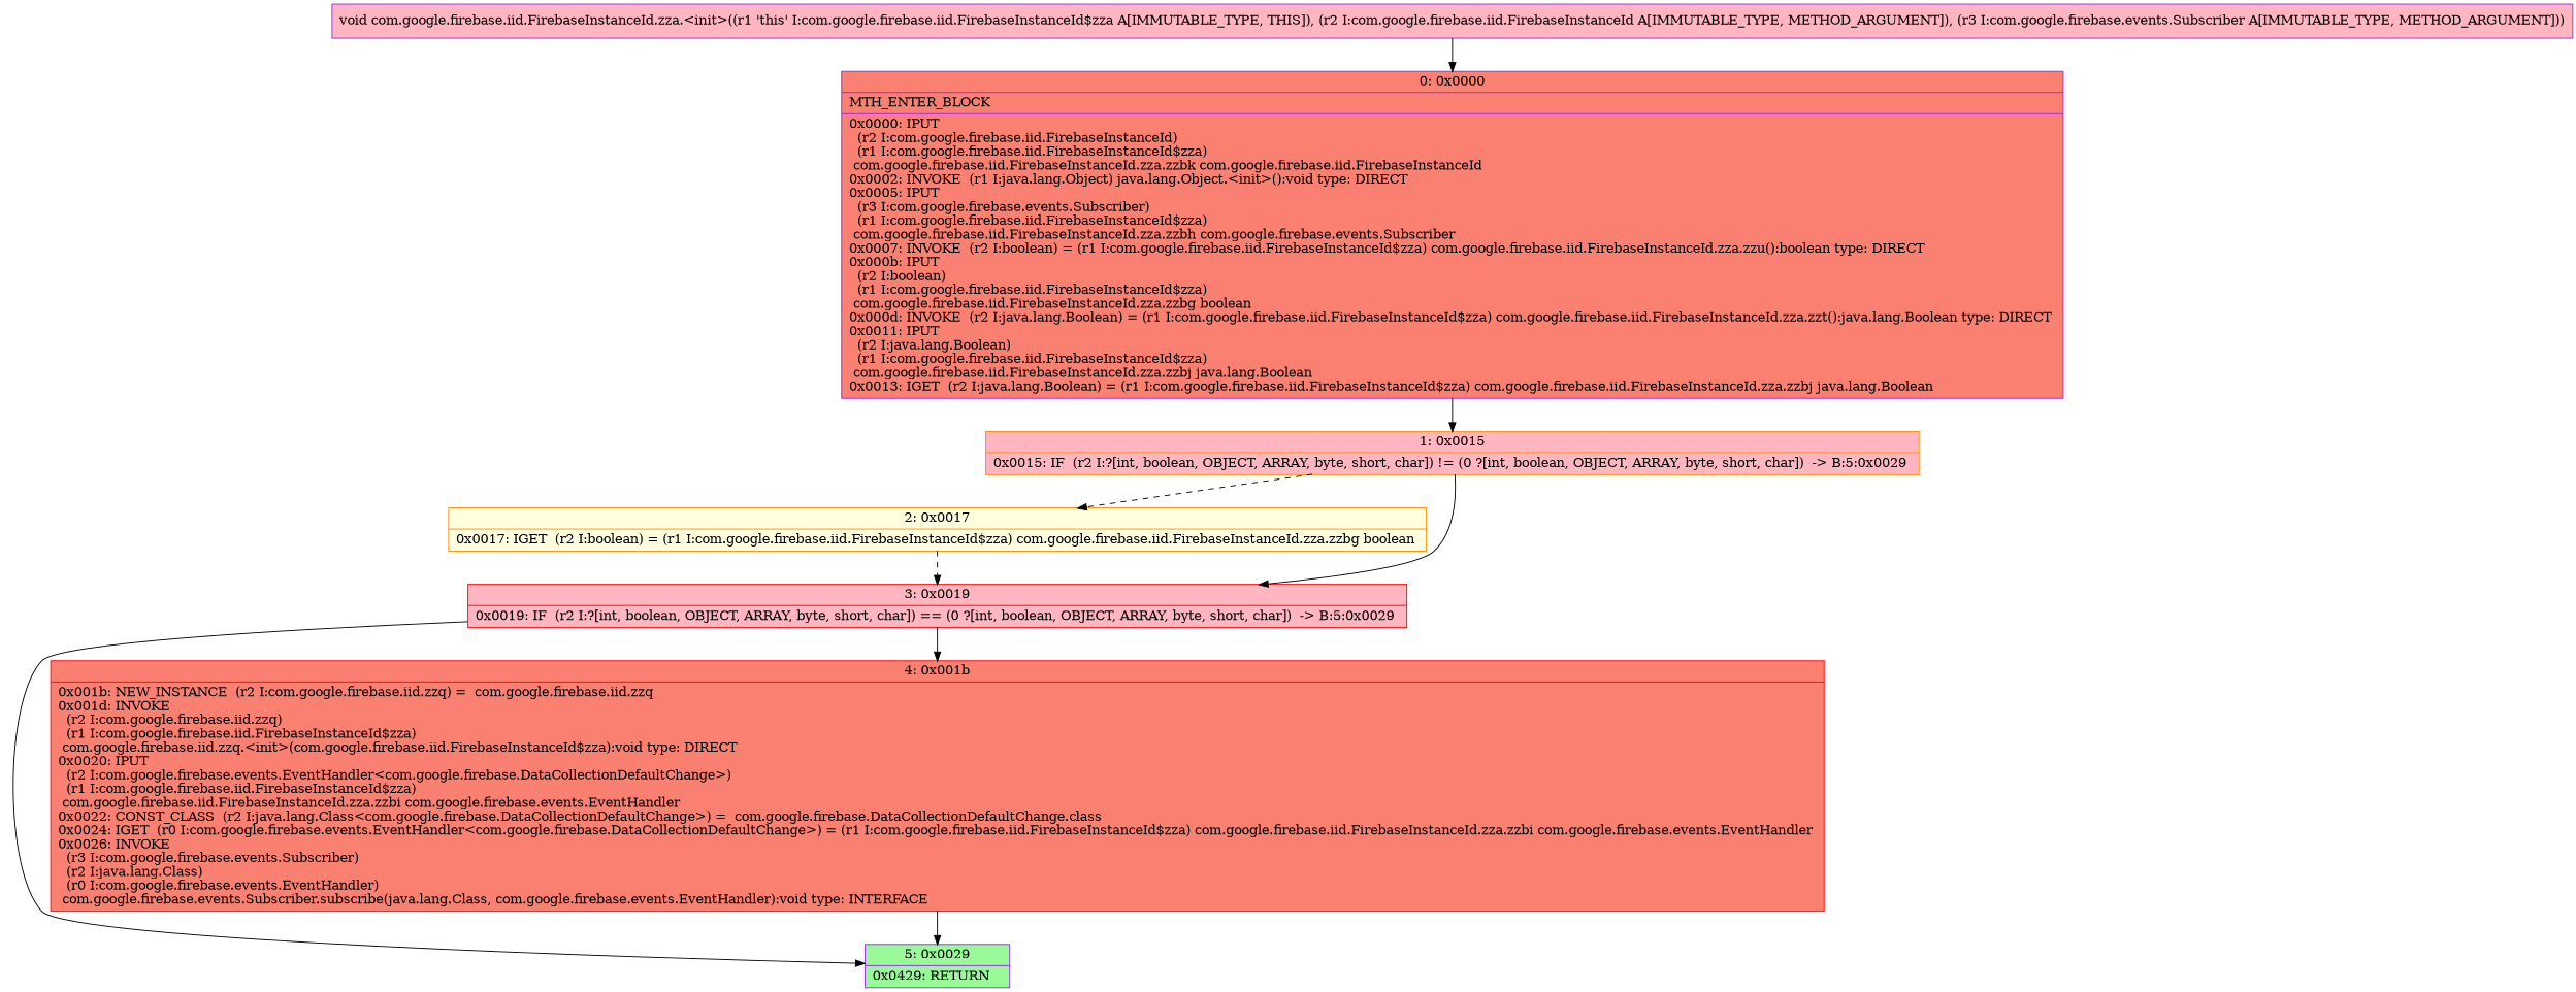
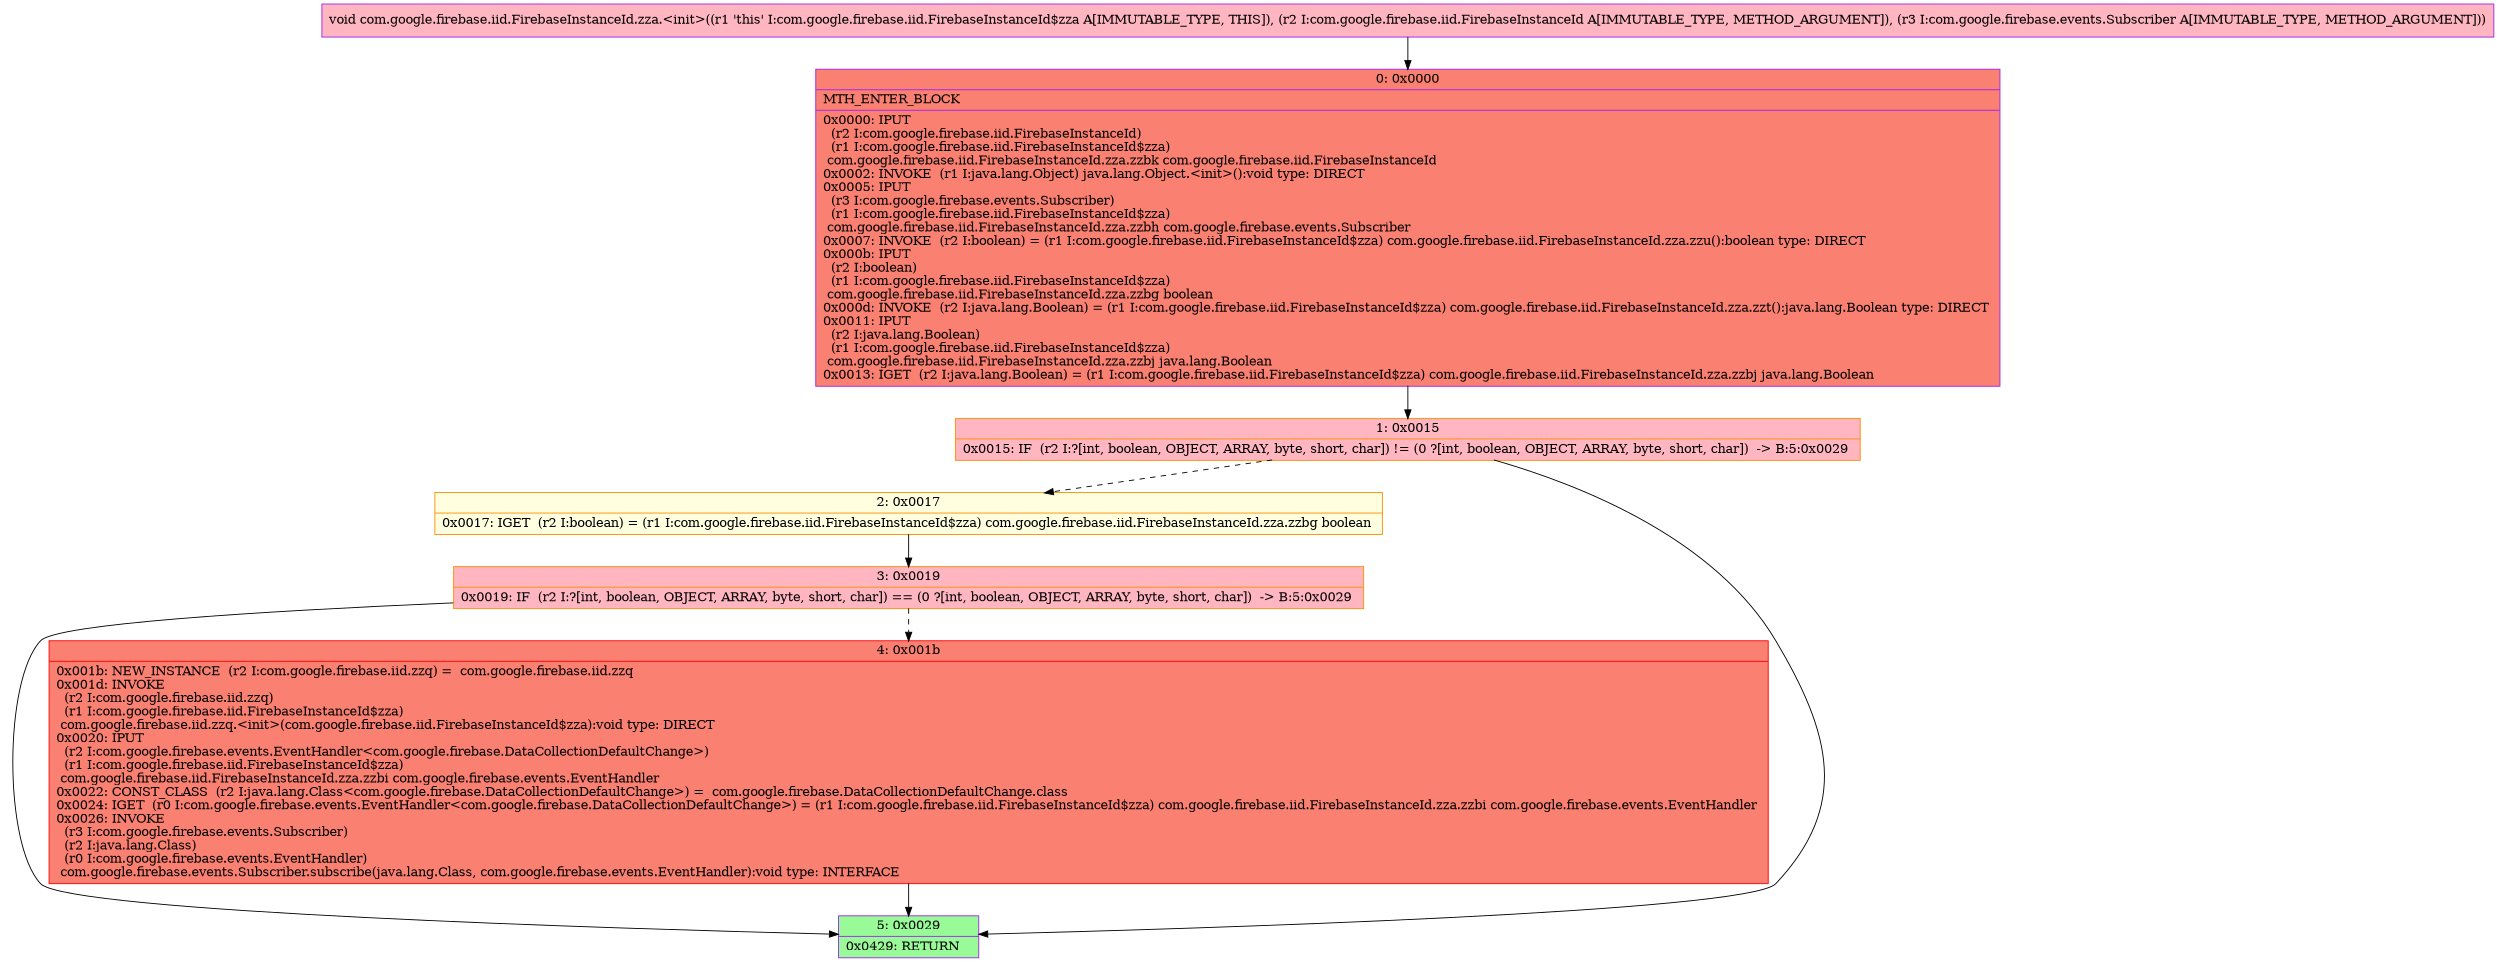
  digraph {
    node [color=purple fillcolor=lightpink shape=record style=filled]
    n1 [fillcolor=salmon label="{0\:\ 0x0000|MTH_ENTER_BLOCK\l|0x0000: IPUT  \l  (r2 I:com.google.firebase.iid.FirebaseInstanceId)\l  (r1 I:com.google.firebase.iid.FirebaseInstanceId$zza)\l com.google.firebase.iid.FirebaseInstanceId.zza.zzbk com.google.firebase.iid.FirebaseInstanceId \l0x0002: INVOKE  (r1 I:java.lang.Object) java.lang.Object.\<init\>():void type: DIRECT \l0x0005: IPUT  \l  (r3 I:com.google.firebase.events.Subscriber)\l  (r1 I:com.google.firebase.iid.FirebaseInstanceId$zza)\l com.google.firebase.iid.FirebaseInstanceId.zza.zzbh com.google.firebase.events.Subscriber \l0x0007: INVOKE  (r2 I:boolean) = (r1 I:com.google.firebase.iid.FirebaseInstanceId$zza) com.google.firebase.iid.FirebaseInstanceId.zza.zzu():boolean type: DIRECT \l0x000b: IPUT  \l  (r2 I:boolean)\l  (r1 I:com.google.firebase.iid.FirebaseInstanceId$zza)\l com.google.firebase.iid.FirebaseInstanceId.zza.zzbg boolean \l0x000d: INVOKE  (r2 I:java.lang.Boolean) = (r1 I:com.google.firebase.iid.FirebaseInstanceId$zza) com.google.firebase.iid.FirebaseInstanceId.zza.zzt():java.lang.Boolean type: DIRECT \l0x0011: IPUT  \l  (r2 I:java.lang.Boolean)\l  (r1 I:com.google.firebase.iid.FirebaseInstanceId$zza)\l com.google.firebase.iid.FirebaseInstanceId.zza.zzbj java.lang.Boolean \l0x0013: IGET  (r2 I:java.lang.Boolean) = (r1 I:com.google.firebase.iid.FirebaseInstanceId$zza) com.google.firebase.iid.FirebaseInstanceId.zza.zzbj java.lang.Boolean \l}"]
    n2 [color=darkorange label="{1\:\ 0x0015|0x0015: IF  (r2 I:?[int, boolean, OBJECT, ARRAY, byte, short, char]) != (0 ?[int, boolean, OBJECT, ARRAY, byte, short, char])  \-\> B:5:0x0029 \l}"]
    n3 [color=darkorange fillcolor=lightyellow label="{2\:\ 0x0017|0x0017: IGET  (r2 I:boolean) = (r1 I:com.google.firebase.iid.FirebaseInstanceId$zza) com.google.firebase.iid.FirebaseInstanceId.zza.zzbg boolean \l}"]
    n4 [fillcolor=palegreen label="{5\:\ 0x0029|0x0429: RETURN   \l}"]
-   n5 [color=red label="{3\:\ 0x0019|0x0019: IF  (r2 I:?[int, boolean, OBJECT, ARRAY, byte, short, char]) == (0 ?[int, boolean, OBJECT, ARRAY, byte, short, char])  \-\> B:5:0x0029 \l}"]
+   n5 [color=darkorange label="{3\:\ 0x0019|0x0019: IF  (r2 I:?[int, boolean, OBJECT, ARRAY, byte, short, char]) == (0 ?[int, boolean, OBJECT, ARRAY, byte, short, char])  \-\> B:5:0x0029 \l}"]
    n6 [color=red fillcolor=salmon label="{4\:\ 0x001b|0x001b: NEW_INSTANCE  (r2 I:com.google.firebase.iid.zzq) =  com.google.firebase.iid.zzq \l0x001d: INVOKE  \l  (r2 I:com.google.firebase.iid.zzq)\l  (r1 I:com.google.firebase.iid.FirebaseInstanceId$zza)\l com.google.firebase.iid.zzq.\<init\>(com.google.firebase.iid.FirebaseInstanceId$zza):void type: DIRECT \l0x0020: IPUT  \l  (r2 I:com.google.firebase.events.EventHandler\<com.google.firebase.DataCollectionDefaultChange\>)\l  (r1 I:com.google.firebase.iid.FirebaseInstanceId$zza)\l com.google.firebase.iid.FirebaseInstanceId.zza.zzbi com.google.firebase.events.EventHandler \l0x0022: CONST_CLASS  (r2 I:java.lang.Class\<com.google.firebase.DataCollectionDefaultChange\>) =  com.google.firebase.DataCollectionDefaultChange.class \l0x0024: IGET  (r0 I:com.google.firebase.events.EventHandler\<com.google.firebase.DataCollectionDefaultChange\>) = (r1 I:com.google.firebase.iid.FirebaseInstanceId$zza) com.google.firebase.iid.FirebaseInstanceId.zza.zzbi com.google.firebase.events.EventHandler \l0x0026: INVOKE  \l  (r3 I:com.google.firebase.events.Subscriber)\l  (r2 I:java.lang.Class)\l  (r0 I:com.google.firebase.events.EventHandler)\l com.google.firebase.events.Subscriber.subscribe(java.lang.Class, com.google.firebase.events.EventHandler):void type: INTERFACE \l}"]
    n7 [label="{void com.google.firebase.iid.FirebaseInstanceId.zza.\<init\>((r1 'this' I:com.google.firebase.iid.FirebaseInstanceId$zza A[IMMUTABLE_TYPE, THIS]), (r2 I:com.google.firebase.iid.FirebaseInstanceId A[IMMUTABLE_TYPE, METHOD_ARGUMENT]), (r3 I:com.google.firebase.events.Subscriber A[IMMUTABLE_TYPE, METHOD_ARGUMENT])) }"]
    n1 -> n2
    n2 -> n3 [style=dashed]
-   n2 -> n5
-   n3 -> n5 [style=dashed]
+   n2 -> n4
+   n3 -> n5
    n5 -> n4
-   n5 -> n6 [style=solid]
+   n5 -> n6 [style=dashed]
    n6 -> n4
    n7 -> n1
  }
